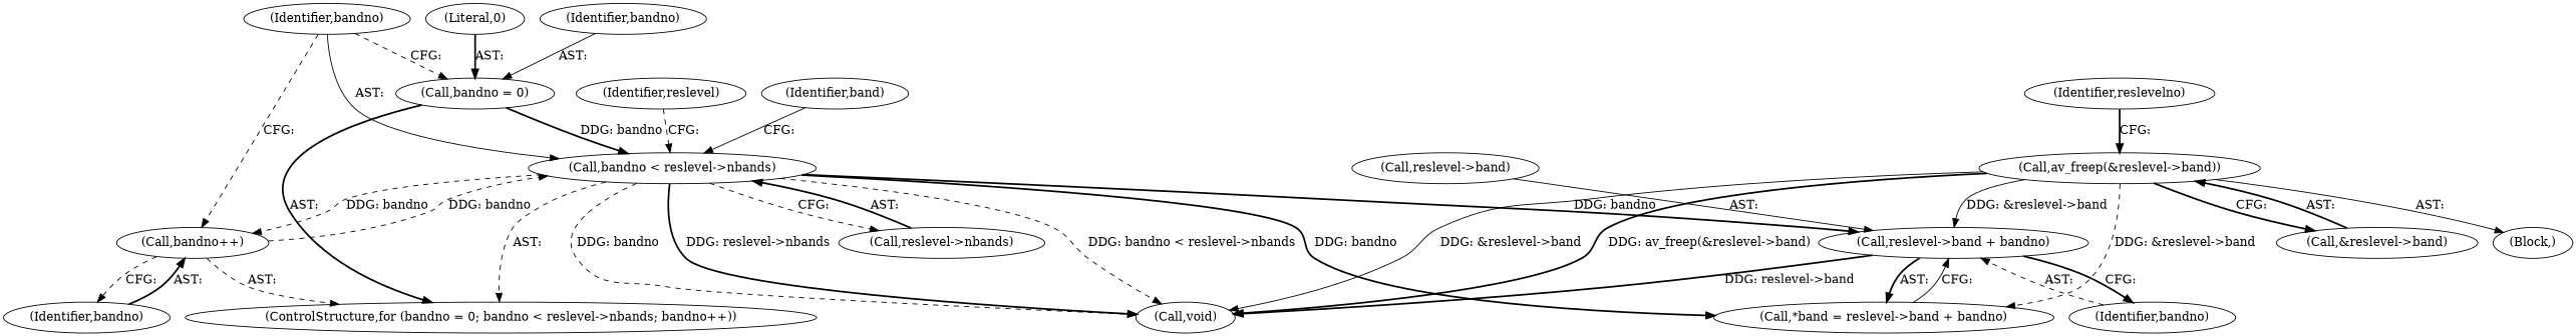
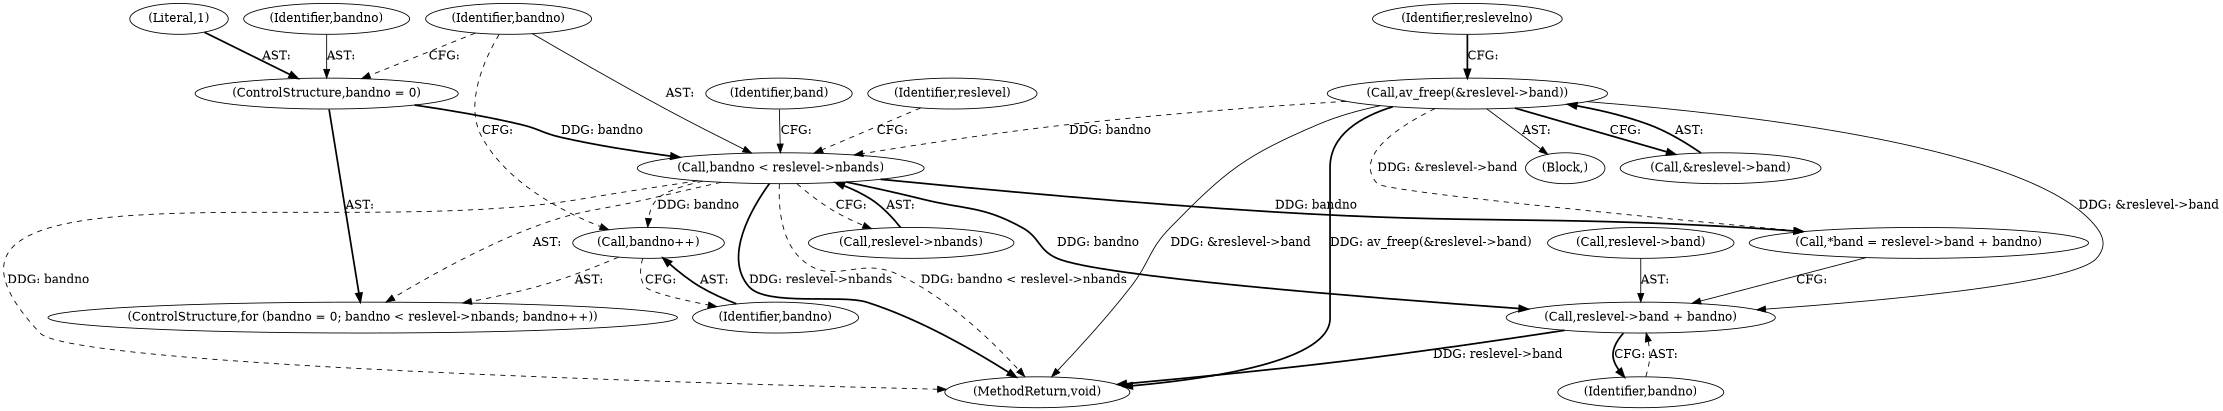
  digraph {
    edge [style=bold]
    n1 [label="(Call,reslevel->band + bandno)"]
    n2 [label="(Call,*band = reslevel->band + bandno)"]
    n3 [label="(Identifier,bandno)"]
-   n4 [label="(Call,void)"]
+   n4 [label="(MethodReturn,void)"]
    n5 [label="(Call,av_freep(&reslevel->band))"]
    n6 [label="(Block,)"]
    n7 [label="(Call,&reslevel->band)"]
    n8 [label="(Call,bandno < reslevel->nbands)"]
    n9 [label="(Call,bandno++)"]
    n10 [label="(Call,reslevel->nbands)"]
    n11 [label="(ControlStructure,for (bandno = 0; bandno < reslevel->nbands; bandno++))"]
    n12 [label="(Identifier,bandno)"]
-   n13 [label="(Call,bandno = 0)"]
-   n14 [label="(Literal,0)"]
+   n13 [label="(ControlStructure,bandno = 0)"]
+   n14 [label="(Literal,1)"]
    n15 [label="(Identifier,reslevelno)"]
    n16 [label="(Identifier,bandno)"]
    n17 [label="(Identifier,band)"]
    n18 [label="(Call,reslevel->band)"]
    n19 [label="(Identifier,reslevel)"]
    n20 [label="(Identifier,bandno)"]
-   n1 -> n2 [label="AST: "]
    n1 -> n3 [label="CFG: "]
    n1 -> n4 [label="DDG: reslevel->band"]
    n2 -> n1 [label="CFG: " style=solid]
    n3 -> n1 [label="AST: " style=dashed]
    n5 -> n1 [label="DDG: &reslevel->band" style=solid]
    n5 -> n2 [label="DDG: &reslevel->band" style=dashed]
    n5 -> n4 [label="DDG: &reslevel->band" style=solid]
    n5 -> n4 [label="DDG: av_freep(&reslevel->band)"]
    n5 -> n6 [label="AST: " style=solid]
    n5 -> n7 [label="CFG: "]
    n7 -> n5 [label="AST: "]
    n8 -> n1 [label="DDG: bandno"]
    n8 -> n2 [label="DDG: bandno"]
    n8 -> n4 [label="DDG: bandno < reslevel->nbands" style=dashed]
    n8 -> n4 [label="DDG: bandno" style=dashed]
    n8 -> n4 [label="DDG: reslevel->nbands"]
    n8 -> n9 [label="DDG: bandno" style=dashed]
    n8 -> n10 [label="CFG: " style=dashed]
    n8 -> n11 [label="AST: " style=dashed]
-   n9 -> n8 [label="DDG: bandno" style=dashed]
+   n5 -> n8 [label="DDG: bandno" style=dashed]
    n9 -> n11 [label="AST: " style=dashed]
    n9 -> n12 [label="CFG: " style=dashed]
    n10 -> n8 [label="AST: "]
    n12 -> n9 [label="AST: "]
    n13 -> n8 [label="DDG: bandno"]
    n13 -> n11 [label="AST: "]
    n14 -> n13 [label="AST: "]
    n15 -> n5 [label="CFG: "]
    n16 -> n13 [label="AST: " style=solid]
    n17 -> n8 [label="CFG: " style=solid]
    n18 -> n1 [label="AST: " style=solid]
    n19 -> n8 [label="CFG: " style=dashed]
    n20 -> n8 [label="AST: " style=solid]
    n20 -> n9 [label="CFG: " style=dashed]
    n20 -> n13 [label="CFG: " style=dashed]
  }
